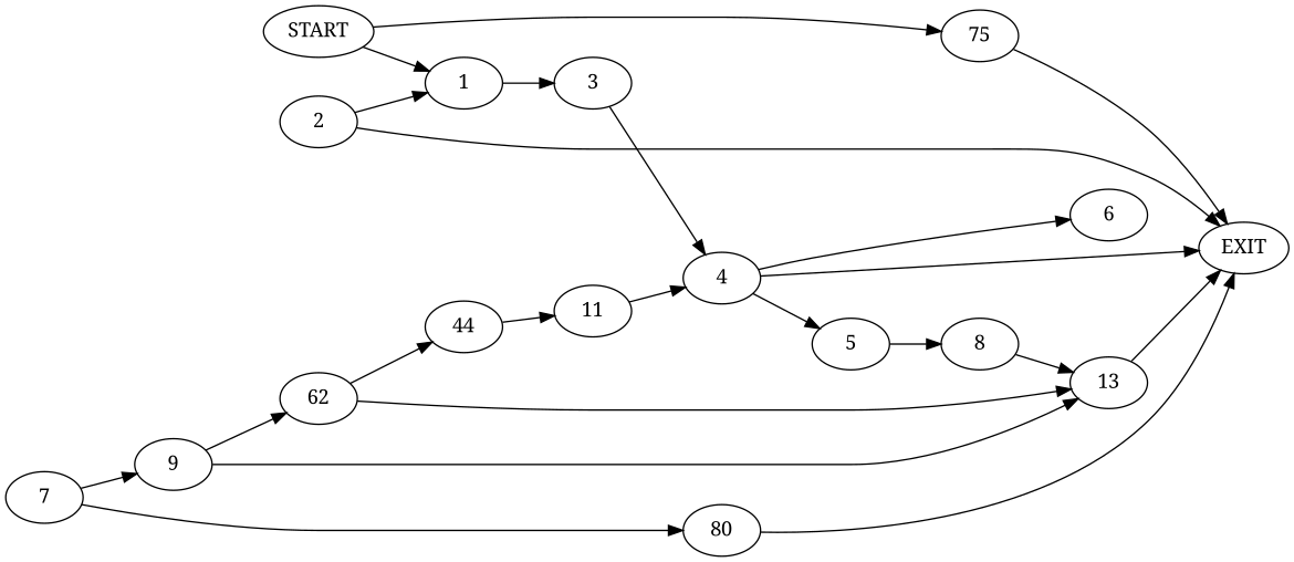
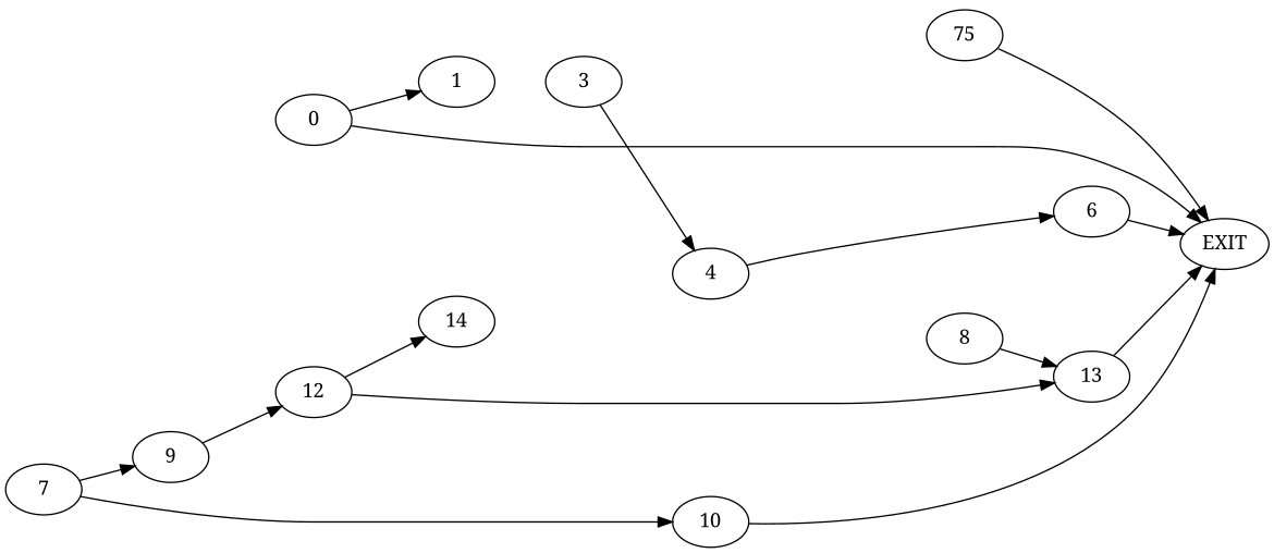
  digraph {
    fontname="Noto Serif"
    rankdir=LR
    node [fontname="Noto Serif"]
    edge [fontname="Noto Serif"]
-   n1 [label=START]
    1
    n3 [label=75]
    3
    n5 [label=EXIT]
-   2
+   2 [label=0]
    4
-   5
    6
    8
    7
    9
-   10 [label=80]
+   10
    13
-   12 [label=62]
-   11
-   14 [label=44]
-   n1 -> 1
-   n1 -> n3
-   1 -> 3
+   12
+   14
    n3 -> n5
    3 -> 4
    2 -> 1
    2 -> n5
-   4 -> 5
    4 -> 6
-   5 -> 8
-   4 -> n5
+   6 -> n5
    8 -> 13
    7 -> 9
    7 -> 10
-   9 -> 13
    9 -> 12
    10 -> n5
    13 -> n5
    12 -> 13
    12 -> 14
-   11 -> 4
-   14 -> 11
  }
